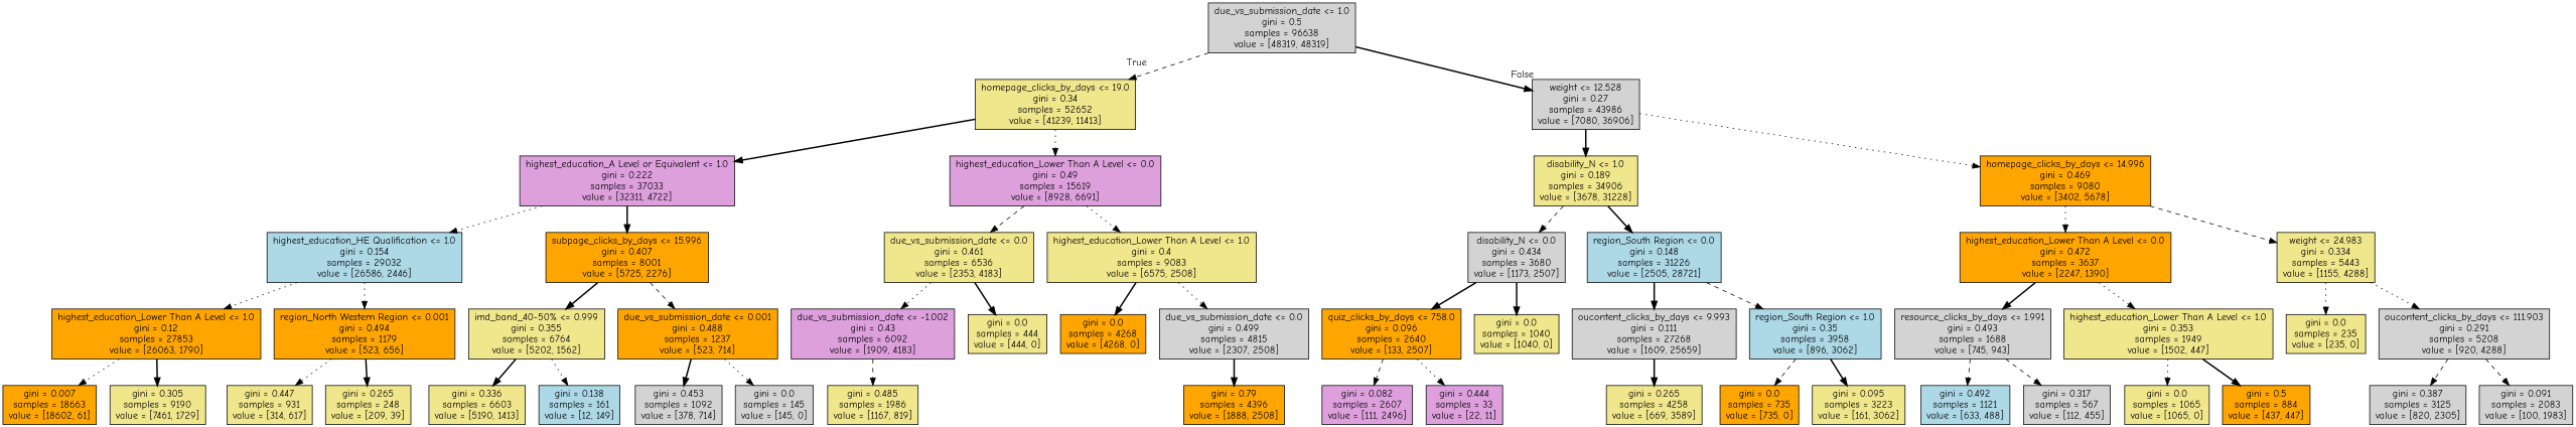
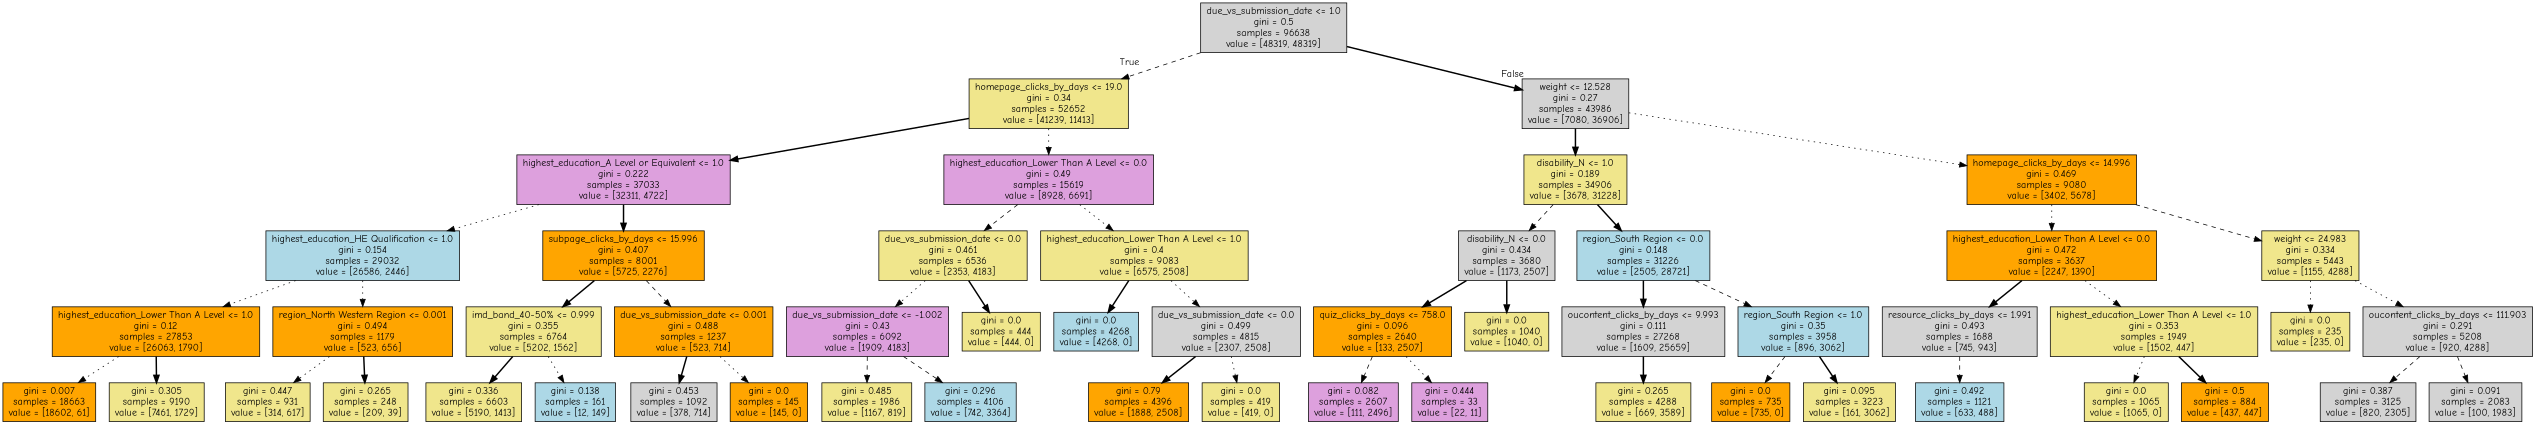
  digraph {
    fontname="Comic Neue"
    node [color=black fillcolor=khaki fontname="Comic Neue" shape=box style=filled]
    edge [fontname="Comic Neue" style=bold]
    n1 [fillcolor=lightgrey label="due_vs_submission_date <= 1.0\ngini = 0.5\nsamples = 96638\nvalue = [48319, 48319]"]
    n2 [label="homepage_clicks_by_days <= 19.0\ngini = 0.34\nsamples = 52652\nvalue = [41239, 11413]"]
    n3 [fillcolor=lightgrey label="weight <= 12.528\ngini = 0.27\nsamples = 43986\nvalue = [7080, 36906]"]
    n4 [fillcolor=plum label="highest_education_A Level or Equivalent <= 1.0\ngini = 0.222\nsamples = 37033\nvalue = [32311, 4722]"]
    n5 [fillcolor=plum label="highest_education_Lower Than A Level <= 0.0\ngini = 0.49\nsamples = 15619\nvalue = [8928, 6691]"]
    n6 [label="disability_N <= 1.0\ngini = 0.189\nsamples = 34906\nvalue = [3678, 31228]"]
    n7 [fillcolor=orange label="homepage_clicks_by_days <= 14.996\ngini = 0.469\nsamples = 9080\nvalue = [3402, 5678]"]
    n8 [fillcolor=lightblue label="highest_education_HE Qualification <= 1.0\ngini = 0.154\nsamples = 29032\nvalue = [26586, 2446]"]
    n9 [fillcolor=orange label="subpage_clicks_by_days <= 15.996\ngini = 0.407\nsamples = 8001\nvalue = [5725, 2276]"]
    n10 [label="due_vs_submission_date <= 0.0\ngini = 0.461\nsamples = 6536\nvalue = [2353, 4183]"]
    n11 [label="highest_education_Lower Than A Level <= 1.0\ngini = 0.4\nsamples = 9083\nvalue = [6575, 2508]"]
    n12 [fillcolor=orange label="highest_education_Lower Than A Level <= 1.0\ngini = 0.12\nsamples = 27853\nvalue = [26063, 1790]"]
    n13 [fillcolor=orange label="region_North Western Region <= 0.001\ngini = 0.494\nsamples = 1179\nvalue = [523, 656]"]
    n14 [label="imd_band_40-50% <= 0.999\ngini = 0.355\nsamples = 6764\nvalue = [5202, 1562]"]
    n15 [fillcolor=orange label="due_vs_submission_date <= 0.001\ngini = 0.488\nsamples = 1237\nvalue = [523, 714]"]
    n16 [fillcolor=orange label="gini = 0.007\nsamples = 18663\nvalue = [18602, 61]"]
    n17 [label="gini = 0.305\nsamples = 9190\nvalue = [7461, 1729]"]
    n18 [label="gini = 0.447\nsamples = 931\nvalue = [314, 617]"]
    n19 [label="gini = 0.265\nsamples = 248\nvalue = [209, 39]"]
    n20 [label="gini = 0.336\nsamples = 6603\nvalue = [5190, 1413]"]
    n21 [fillcolor=lightblue label="gini = 0.138\nsamples = 161\nvalue = [12, 149]"]
    n22 [fillcolor=lightgrey label="gini = 0.453\nsamples = 1092\nvalue = [378, 714]"]
-   n23 [fillcolor=lightgrey label="gini = 0.0\nsamples = 145\nvalue = [145, 0]"]
+   n23 [fillcolor=orange label="gini = 0.0\nsamples = 145\nvalue = [145, 0]"]
    n24 [fillcolor=plum label="due_vs_submission_date <= -1.002\ngini = 0.43\nsamples = 6092\nvalue = [1909, 4183]"]
    n25 [label="gini = 0.0\nsamples = 444\nvalue = [444, 0]"]
-   n26 [fillcolor=orange label="gini = 0.0\nsamples = 4268\nvalue = [4268, 0]"]
+   n26 [fillcolor=lightblue label="gini = 0.0\nsamples = 4268\nvalue = [4268, 0]"]
    n27 [fillcolor=lightgrey label="due_vs_submission_date <= 0.0\ngini = 0.499\nsamples = 4815\nvalue = [2307, 2508]"]
    n28 [label="gini = 0.485\nsamples = 1986\nvalue = [1167, 819]"]
+   n29 [fillcolor=lightblue label="gini = 0.296\nsamples = 4106\nvalue = [742, 3364]"]
    n30 [fillcolor=orange label="gini = 0.79\nsamples = 4396\nvalue = [1888, 2508]"]
+   n31 [label="gini = 0.0\nsamples = 419\nvalue = [419, 0]"]
    n32 [fillcolor=lightgrey label="disability_N <= 0.0\ngini = 0.434\nsamples = 3680\nvalue = [1173, 2507]"]
    n33 [fillcolor=lightblue label="region_South Region <= 0.0\ngini = 0.148\nsamples = 31226\nvalue = [2505, 28721]"]
    n34 [fillcolor=orange label="highest_education_Lower Than A Level <= 0.0\ngini = 0.472\nsamples = 3637\nvalue = [2247, 1390]"]
    n35 [label="weight <= 24.983\ngini = 0.334\nsamples = 5443\nvalue = [1155, 4288]"]
    n36 [fillcolor=orange label="quiz_clicks_by_days <= 758.0\ngini = 0.096\nsamples = 2640\nvalue = [133, 2507]"]
    n37 [label="gini = 0.0\nsamples = 1040\nvalue = [1040, 0]"]
    n38 [fillcolor=lightgrey label="oucontent_clicks_by_days <= 9.993\ngini = 0.111\nsamples = 27268\nvalue = [1609, 25659]"]
    n39 [fillcolor=lightblue label="region_South Region <= 1.0\ngini = 0.35\nsamples = 3958\nvalue = [896, 3062]"]
    n40 [fillcolor=plum label="gini = 0.082\nsamples = 2607\nvalue = [111, 2496]"]
    n41 [fillcolor=plum label="gini = 0.444\nsamples = 33\nvalue = [22, 11]"]
-   n42 [label="gini = 0.265\nsamples = 4258\nvalue = [669, 3589]"]
+   n42 [label="gini = 0.265\nsamples = 4288\nvalue = [669, 3589]"]
    n43 [fillcolor=orange label="gini = 0.0\nsamples = 735\nvalue = [735, 0]"]
    n44 [label="gini = 0.095\nsamples = 3223\nvalue = [161, 3062]"]
    n45 [fillcolor=lightgrey label="resource_clicks_by_days <= 1.991\ngini = 0.493\nsamples = 1688\nvalue = [745, 943]"]
    n46 [label="highest_education_Lower Than A Level <= 1.0\ngini = 0.353\nsamples = 1949\nvalue = [1502, 447]"]
    n47 [label="gini = 0.0\nsamples = 235\nvalue = [235, 0]"]
    n48 [fillcolor=lightgrey label="oucontent_clicks_by_days <= 111.903\ngini = 0.291\nsamples = 5208\nvalue = [920, 4288]"]
    n49 [fillcolor=lightblue label="gini = 0.492\nsamples = 1121\nvalue = [633, 488]"]
-   n50 [fillcolor=lightgrey label="gini = 0.317\nsamples = 567\nvalue = [112, 455]"]
    n51 [label="gini = 0.0\nsamples = 1065\nvalue = [1065, 0]"]
    n52 [fillcolor=orange label="gini = 0.5\nsamples = 884\nvalue = [437, 447]"]
    n53 [fillcolor=lightgrey label="gini = 0.387\nsamples = 3125\nvalue = [820, 2305]"]
    n54 [fillcolor=lightgrey label="gini = 0.091\nsamples = 2083\nvalue = [100, 1983]"]
    n1 -> n2 [headlabel=True labelangle=45 labeldistance=2.5 style=dashed]
    n1 -> n3 [headlabel=False labelangle=-45 labeldistance=2.5]
    n2 -> n4
    n2 -> n5 [style=dotted]
    n3 -> n6
    n3 -> n7 [style=dotted]
    n4 -> n8 [style=dotted]
    n4 -> n9
    n5 -> n10 [style=dashed]
    n5 -> n11 [style=dotted]
    n6 -> n32 [style=dashed]
    n6 -> n33
    n7 -> n34 [style=dotted]
    n7 -> n35 [style=dashed]
    n8 -> n12 [style=dotted]
    n8 -> n13 [style=dotted]
    n9 -> n14
    n9 -> n15 [style=dashed]
    n10 -> n24 [style=dotted]
    n10 -> n25
    n11 -> n26
    n11 -> n27 [style=dotted]
    n12 -> n16 [style=dotted]
    n12 -> n17
    n13 -> n18 [style=dotted]
    n13 -> n19
    n14 -> n20
    n14 -> n21 [style=dotted]
    n15 -> n22
    n15 -> n23 [style=dotted]
    n24 -> n28 [style=dashed]
+   n24 -> n29 [style=dashed]
    n27 -> n30
+   n27 -> n31 [style=dotted]
    n32 -> n36
    n32 -> n37
    n33 -> n38
    n33 -> n39 [style=dashed]
    n34 -> n45
    n34 -> n46 [style=dotted]
    n35 -> n47 [style=dotted]
    n35 -> n48 [style=dotted]
    n36 -> n40 [style=dashed]
    n36 -> n41 [style=dotted]
    n38 -> n42
    n39 -> n43 [style=dashed]
    n39 -> n44
    n45 -> n49 [style=dashed]
-   n45 -> n50 [style=dashed]
    n46 -> n51 [style=dotted]
    n46 -> n52
    n48 -> n53 [style=dashed]
    n48 -> n54 [style=dashed]
  }
